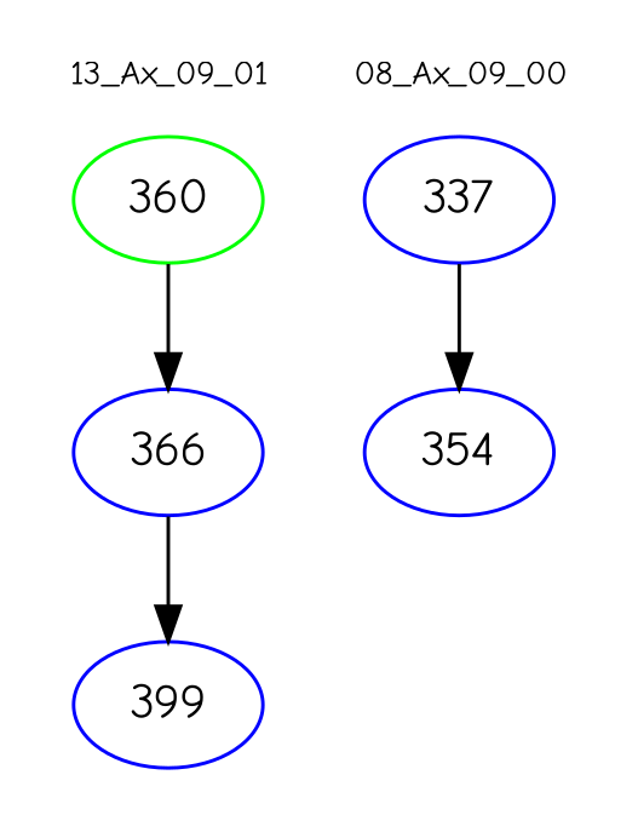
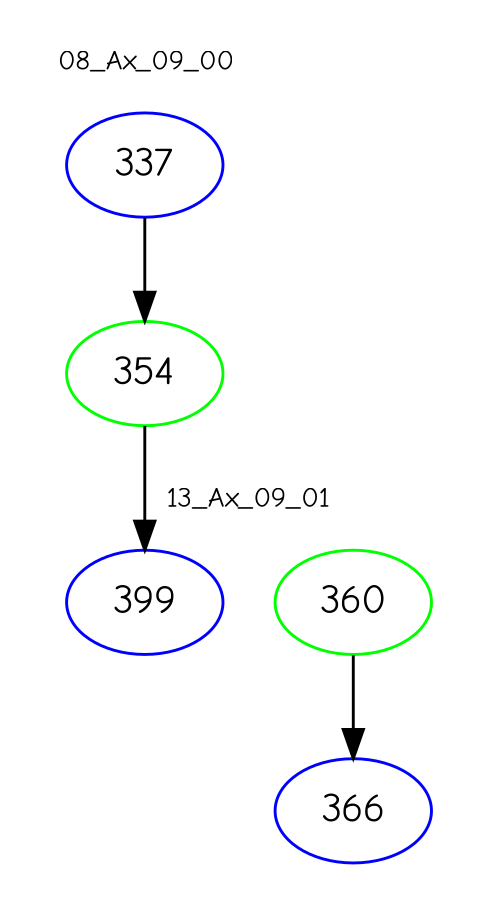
  digraph {
    fontname="Comic Neue"
    node [color=blue fontname="Comic Neue"]
    edge [color=black fontname="Comic Neue"]
    n1 [label=366]
    n2 [color=green label=360]
    n3 [label=399]
    n4 [label=337]
-   n5 [label=354]
+   n5 [color=green label=354]
    subgraph cluster_1 {
      color=white
      fontsize=10
      label="13_Ax_09_01"
      n1
      n2
      n3
    }
    subgraph cluster_2 {
      color=white
      fontsize=10
      label="08_Ax_09_00"
      n4
      n5
    }
-   n1 -> n3
+   n5 -> n3
    n2 -> n1
    n4 -> n5
  }
